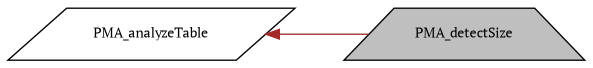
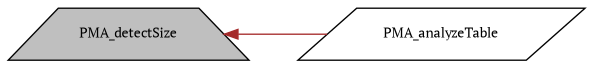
  digraph {
    rankdir=LR
    fontname="PT Serif"
    node [color=black fontname="PT Serif" fontsize=10 style=filled]
    n1 [fillcolor=grey75 fontcolor=black height=0.2 label=PMA_detectSize shape=trapezium width=0.4]
    n2 [fillcolor=white height=0.2 label=PMA_analyzeTable shape=parallelogram width=0.4]
-   n2 -> n1 [color=brown dir=back fontname="PT Serif" fontsize=10 labelfontname=Helvetica labelfontsize=10 style=solid]
+   n1 -> n2 [color=brown dir=back fontname="PT Serif" fontsize=10 labelfontname=Helvetica labelfontsize=10 style=solid]
  }
